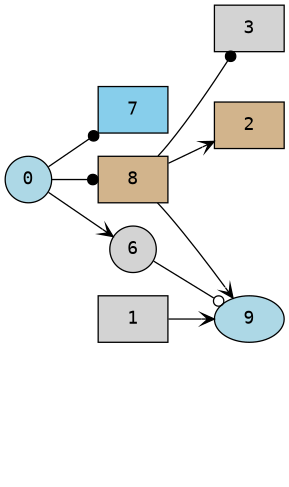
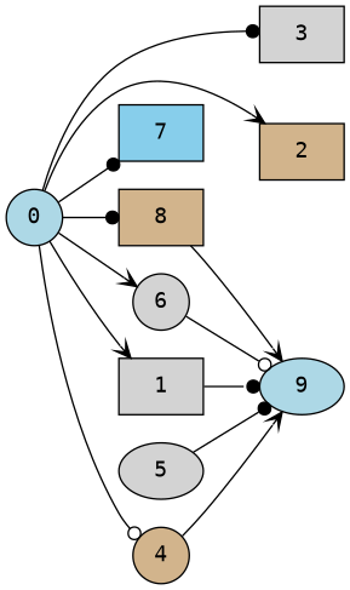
  digraph {
    "Duplicate states"=0
    GraphType=F_J
    "Max states in OPEN"=0
    Modes="120000ms; topo-ordered tasks, ; Pruning: task equivalence, fixed order ready list, ; F-value: ; Optimisation: best schedule length (SL) optimisation on equal, "
    NumberOfTasks=10
    "Pruned using list schedule length"=84
    "States removed from OPEN"=0
    TargetSystem="Homogeneous-2"
    "Time to schedule (ms)"=90
    "Total idle time"=181
    "Total schedule length"=522
    "Total sequential time"=802
    "Total states created"=194
    fontname="DejaVu Sans Mono"
    rankdir=LR
    node [Processor=0 Weight=70 fillcolor=lightgrey fontname="DejaVu Sans Mono" shape=box style=filled]
    edge [Weight=3 arrowhead=vee fontname="DejaVu Sans Mono"]
    0 ["Finish time"=174 "Start time"=0 Weight=174 fillcolor=lightblue shape=circle]
+   4 ["Finish time"=470 "Start time"=348 Weight=122 fillcolor=tan shape=circle]
    6 ["Finish time"=348 "Start time"=261 Weight=87 shape=circle]
    8 ["Finish time"=261 "Start time"=174 Weight=87 fillcolor=tan]
    3 ["Finish time"=321 Processor=1 "Start time"=251]
    7 ["Finish time"=391 Processor=1 "Start time"=321 fillcolor=skyblue]
    2 ["Finish time"=251 Processor=1 "Start time"=216 Weight=35 fillcolor=tan]
    1 ["Finish time"=216 Processor=1 "Start time"=181 Weight=35]
    9 ["Finish time"=522 "Start time"=470 Weight=52 fillcolor=lightblue shape=ellipse]
+   5 ["Finish time"=461 Processor=1 "Start time"=391 shape=ellipse]
+   0 -> 4 [Weight=2 arrowhead=odot]
    0 -> 6 [Weight=7]
    0 -> 8 [Weight=6 arrowhead=dot]
-   8 -> 3 [arrowhead=dot]
+   0 -> 3 [arrowhead=dot]
    0 -> 7 [Weight=6 arrowhead=dot]
-   8 -> 2 [Weight=4]
+   0 -> 2 [Weight=4]
+   0 -> 1 [Weight=7]
+   4 -> 9
    6 -> 9 [Weight=8 arrowhead=odot]
    8 -> 9 [Weight=4]
-   1 -> 9 [Weight=5]
+   1 -> 9 [Weight=5 arrowhead=dot]
+   5 -> 9 [arrowhead=dot]
  }
